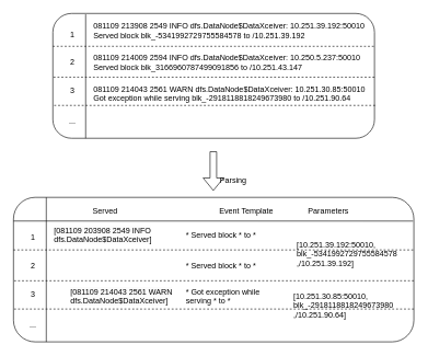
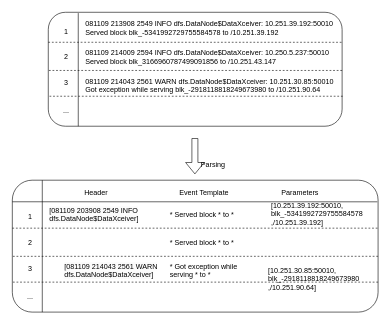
  <mxCell id="0" />
  <mxCell id="1" parent="0" />
  <mxCell id="2" value="" style="rounded=1;whiteSpace=wrap;html=1;" vertex="1" parent="1"><mxGeometry x="80" y="20" width="490" height="190" as="geometry" /></mxCell>
  <mxCell id="3" value="081109&amp;nbsp;213908&amp;nbsp;2549&amp;nbsp;INFO dfs.DataNode$DataXceiver:&amp;nbsp;10.251.39.192:50010&lt;br&gt;Served block blk_-5341992729755584578&amp;nbsp;to&amp;nbsp;/10.251.39.192&lt;p style=&quot;margin: 0px; font-variant-numeric: normal; font-variant-east-asian: normal; font-variant-alternates: normal; font-kerning: auto; font-optical-sizing: auto; font-feature-settings: normal; font-variation-settings: normal; font-variant-position: normal; font-stretch: normal; font-size: 13px; line-height: normal; font-family: &amp;quot;Helvetica Neue&amp;quot;; min-height: 15px;&quot; class=&quot;p2&quot;&gt;&lt;br&gt;&lt;/p&gt;081109&amp;nbsp;214009&amp;nbsp;2594&amp;nbsp;INFO dfs.DataNode$DataXceiver:&amp;nbsp;10.250.5.237:50010&lt;br&gt;Served block blk_3166960787499091856&amp;nbsp;to&amp;nbsp;/10.251.43.147&lt;p style=&quot;margin: 0px; font-variant-numeric: normal; font-variant-east-asian: normal; font-variant-alternates: normal; font-kerning: auto; font-optical-sizing: auto; font-feature-settings: normal; font-variation-settings: normal; font-variant-position: normal; font-stretch: normal; font-size: 13px; line-height: normal; font-family: &amp;quot;Helvetica Neue&amp;quot;; min-height: 15px;&quot; class=&quot;p2&quot;&gt;&lt;br&gt;&lt;/p&gt;081109&amp;nbsp;214043&amp;nbsp;2561&amp;nbsp;WARN dfs.DataNode$DataXceiver:&amp;nbsp;10.251.30.85:50010&lt;br&gt;Got exception&amp;nbsp;while&amp;nbsp;serving blk_-2918118818249673980&amp;nbsp;to&amp;nbsp;/10.251.90.64" style="text;html=1;align=left;verticalAlign=middle;resizable=0;points=[];autosize=1;strokeColor=none;fillColor=none;" vertex="1" parent="1"><mxGeometry x="140" y="30" width="440" height="130" as="geometry" /></mxCell>
  <mxCell id="4" value="1&lt;br&gt;&lt;br&gt;&lt;br&gt;2&lt;br&gt;&lt;br&gt;&lt;br&gt;3" style="text;html=1;strokeColor=none;fillColor=none;align=center;verticalAlign=middle;whiteSpace=wrap;rounded=0;" vertex="1" parent="1"><mxGeometry x="80" y="45" width="60" height="100" as="geometry" /></mxCell>
  <mxCell id="5" value="" style="endArrow=none;html=1;rounded=0;entryX=0.102;entryY=0.007;entryDx=0;entryDy=0;entryPerimeter=0;" edge="1" parent="1" target="2"><mxGeometry width="50" height="50" relative="1" as="geometry"><mxPoint x="130" y="210" as="sourcePoint" /><mxPoint x="130" y="30" as="targetPoint" /></mxGeometry></mxCell>
  <mxCell id="6" value="" style="endArrow=none;dashed=1;html=1;rounded=0;entryX=0.977;entryY=0.308;entryDx=0;entryDy=0;entryPerimeter=0;" edge="1" parent="1" target="3"><mxGeometry width="50" height="50" relative="1" as="geometry"><mxPoint x="80" y="70" as="sourcePoint" /><mxPoint x="520" y="70" as="targetPoint" /></mxGeometry></mxCell>
  <mxCell id="7" value="" style="endArrow=none;dashed=1;html=1;rounded=0;entryX=0.977;entryY=0.308;entryDx=0;entryDy=0;entryPerimeter=0;" edge="1" parent="1"><mxGeometry width="50" height="50" relative="1" as="geometry"><mxPoint x="81" y="117" as="sourcePoint" /><mxPoint x="571" y="117" as="targetPoint" /></mxGeometry></mxCell>
  <mxCell id="8" value="" style="endArrow=none;dashed=1;html=1;rounded=0;entryX=0.977;entryY=0.308;entryDx=0;entryDy=0;entryPerimeter=0;" edge="1" parent="1"><mxGeometry width="50" height="50" relative="1" as="geometry"><mxPoint x="82" y="160" as="sourcePoint" /><mxPoint x="572" y="160" as="targetPoint" /></mxGeometry></mxCell>
  <mxCell id="9" value="..." style="text;html=1;strokeColor=none;fillColor=none;align=center;verticalAlign=middle;whiteSpace=wrap;rounded=0;" vertex="1" parent="1"><mxGeometry x="80" y="170" width="60" height="30" as="geometry" /></mxCell>
  <mxCell id="10" value="" style="rounded=1;whiteSpace=wrap;html=1;" vertex="1" parent="1"><mxGeometry x="20" y="300" width="610" height="220" as="geometry" /></mxCell>
  <mxCell id="11" value="1&lt;br&gt;&lt;br&gt;&lt;br&gt;2&lt;br&gt;&lt;br&gt;&lt;br&gt;3" style="text;html=1;strokeColor=none;fillColor=none;align=center;verticalAlign=middle;whiteSpace=wrap;rounded=0;" vertex="1" parent="1"><mxGeometry x="20" y="355" width="60" height="100" as="geometry" /></mxCell>
  <mxCell id="12" value="" style="endArrow=none;html=1;rounded=0;" edge="1" parent="1"><mxGeometry width="50" height="50" relative="1" as="geometry"><mxPoint x="70" y="520" as="sourcePoint" /><mxPoint x="70" y="300" as="targetPoint" /></mxGeometry></mxCell>
  <mxCell id="13" value="" style="endArrow=none;dashed=1;html=1;rounded=0;" edge="1" parent="1"><mxGeometry width="50" height="50" relative="1" as="geometry"><mxPoint x="20" y="380" as="sourcePoint" /><mxPoint x="630" y="380" as="targetPoint" /></mxGeometry></mxCell>
  <mxCell id="14" value="" style="endArrow=none;dashed=1;html=1;rounded=0;entryX=1;entryY=0.577;entryDx=0;entryDy=0;entryPerimeter=0;" edge="1" parent="1" target="10"><mxGeometry width="50" height="50" relative="1" as="geometry"><mxPoint x="21" y="427" as="sourcePoint" /><mxPoint x="511" y="427" as="targetPoint" /></mxGeometry></mxCell>
  <mxCell id="15" value="..." style="text;html=1;strokeColor=none;fillColor=none;align=center;verticalAlign=middle;whiteSpace=wrap;rounded=0;" vertex="1" parent="1"><mxGeometry x="20" y="480" width="60" height="30" as="geometry" /></mxCell>
  <mxCell id="16" value="" style="endArrow=none;html=1;rounded=0;entryX=0.998;entryY=0.164;entryDx=0;entryDy=0;entryPerimeter=0;" edge="1" parent="1" target="10"><mxGeometry width="50" height="50" relative="1" as="geometry"><mxPoint x="20" y="336" as="sourcePoint" /><mxPoint x="530" y="336" as="targetPoint" /></mxGeometry></mxCell>
- <mxCell id="17" value="Served" style="text;html=1;strokeColor=none;fillColor=none;align=center;verticalAlign=middle;whiteSpace=wrap;rounded=0;" vertex="1" parent="1"><mxGeometry x="130" y="307" width="60" height="30" as="geometry" /></mxCell>
- <mxCell id="18" value="Event Template" style="text;html=1;strokeColor=none;fillColor=none;align=center;verticalAlign=middle;whiteSpace=wrap;rounded=0;" vertex="1" parent="1"><mxGeometry x="325" y="307" width="100" height="30" as="geometry" /></mxCell>
+ <mxCell id="17" value="Header" style="text;html=1;strokeColor=none;fillColor=none;align=center;verticalAlign=middle;whiteSpace=wrap;rounded=0;" vertex="1" parent="1"><mxGeometry x="130" y="307" width="60" height="30" as="geometry" /></mxCell>
+ <mxCell id="18" value="Event Template" style="text;html=1;strokeColor=none;fillColor=none;align=center;verticalAlign=middle;whiteSpace=wrap;rounded=0;" vertex="1" parent="1"><mxGeometry x="290" y="307" width="100" height="30" as="geometry" /></mxCell>
  <mxCell id="19" value="Parameters" style="text;html=1;strokeColor=none;fillColor=none;align=center;verticalAlign=middle;whiteSpace=wrap;rounded=0;" vertex="1" parent="1"><mxGeometry x="450" y="307" width="100" height="30" as="geometry" /></mxCell>
  <mxCell id="20" value="&lt;span style=&quot;color: rgb(0, 0, 0); font-family: Helvetica; font-size: 12px; font-style: normal; font-variant-ligatures: normal; font-variant-caps: normal; font-weight: 400; letter-spacing: normal; orphans: 2; text-align: left; text-indent: 0px; text-transform: none; widows: 2; word-spacing: 0px; -webkit-text-stroke-width: 0px; background-color: rgb(251, 251, 251); text-decoration-thickness: initial; text-decoration-style: initial; text-decoration-color: initial; float: none; display: inline !important;&quot;&gt;[081109&amp;nbsp;203908&amp;nbsp;2549&amp;nbsp;INFO dfs.DataNode$DataXceiver]&lt;/span&gt;" style="text;whiteSpace=wrap;html=1;" vertex="1" parent="1"><mxGeometry x="80" y="337" width="150" height="40" as="geometry" /></mxCell>
  <mxCell id="21" value="&lt;span style=&quot;color: rgb(0, 0, 0); font-family: Helvetica; font-size: 12px; font-style: normal; font-variant-ligatures: normal; font-variant-caps: normal; font-weight: 400; letter-spacing: normal; orphans: 2; text-align: left; text-indent: 0px; text-transform: none; widows: 2; word-spacing: 0px; -webkit-text-stroke-width: 0px; background-color: rgb(251, 251, 251); text-decoration-thickness: initial; text-decoration-style: initial; text-decoration-color: initial; float: none; display: inline !important;&quot;&gt;[081109&amp;nbsp;214043&amp;nbsp;2561&amp;nbsp;WARN dfs.DataNode$DataXceiver]&lt;/span&gt;" style="text;whiteSpace=wrap;html=1;" vertex="1" parent="1"><mxGeometry x="105" y="430" width="160" height="40" as="geometry" /></mxCell>
  <mxCell id="22" value="* Served block * to *" style="text;whiteSpace=wrap;" vertex="1" parent="1"><mxGeometry x="281" y="344" width="140" height="40" as="geometry" /></mxCell>
  <mxCell id="23" value="" style="endArrow=none;dashed=1;html=1;rounded=0;entryX=1;entryY=0.577;entryDx=0;entryDy=0;entryPerimeter=0;" edge="1" parent="1"><mxGeometry width="50" height="50" relative="1" as="geometry"><mxPoint x="21" y="470" as="sourcePoint" /><mxPoint x="630" y="470" as="targetPoint" /></mxGeometry></mxCell>
  <mxCell id="24" value="* Served block * to *" style="text;whiteSpace=wrap;" vertex="1" parent="1"><mxGeometry x="281" y="391" width="140" height="40" as="geometry" /></mxCell>
  <mxCell id="25" value="* Got exception while serving * to *" style="text;whiteSpace=wrap;" vertex="1" parent="1"><mxGeometry x="281" y="430" width="140" height="40" as="geometry" /></mxCell>
- <mxCell id="26" value="[10.251.39.192:50010,&lt;br&gt;blk_-5341992729755584578&lt;br&gt;,/10.251.39.192]" style="text;html=1;strokeColor=none;fillColor=none;align=left;verticalAlign=middle;whiteSpace=wrap;rounded=0;" vertex="1" parent="1"><mxGeometry x="450" y="372" width="160" height="30" as="geometry" /></mxCell>
+ <mxCell id="26" value="[10.251.39.192:50010,&lt;br&gt;blk_-5341992729755584578&lt;br&gt;,/10.251.39.192]" style="text;html=1;strokeColor=none;fillColor=none;align=left;verticalAlign=middle;whiteSpace=wrap;rounded=0;" vertex="1" parent="1"><mxGeometry x="450" y="342" width="160" height="30" as="geometry" /></mxCell>
  <mxCell id="27" value="[10.251.30.85:50010,&lt;br&gt;blk_-2918118818249673980&lt;br&gt;,/10.251.90.64]" style="text;html=1;strokeColor=none;fillColor=none;align=left;verticalAlign=middle;whiteSpace=wrap;rounded=0;" vertex="1" parent="1"><mxGeometry x="445" y="450" width="160" height="30" as="geometry" /></mxCell>
  <mxCell id="28" value="" style="shape=flexArrow;endArrow=classic;html=1;rounded=0;" edge="1" parent="1"><mxGeometry width="50" height="50" relative="1" as="geometry"><mxPoint x="324.5" y="230" as="sourcePoint" /><mxPoint x="324.5" y="290" as="targetPoint" /></mxGeometry></mxCell>
  <mxCell id="29" value="Parsing" style="text;html=1;strokeColor=none;fillColor=none;align=center;verticalAlign=middle;whiteSpace=wrap;rounded=0;" vertex="1" parent="1"><mxGeometry x="325" y="260" width="60" height="30" as="geometry" /></mxCell>
